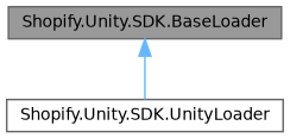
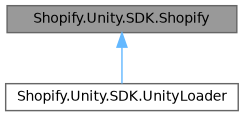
  digraph {
    node [color=gray40 fontname=Helvetica fontsize=10 shape=box style=filled]
-   n1 [fillcolor=grey60 fontcolor=black height=0.2 label="Shopify.Unity.SDK.BaseLoader" width=0.4]
+   n1 [fillcolor=grey60 fontcolor=black height=0.2 label="Shopify.Unity.SDK.Shopify" width=0.4]
    n2 [fillcolor=white height=0.2 label="Shopify.Unity.SDK.UnityLoader" width=0.4]
    n1 -> n2 [color=steelblue1 dir=back fontname=Helvetica fontsize=10 labelfontname=Helvetica labelfontsize=10 style=solid]
  }
